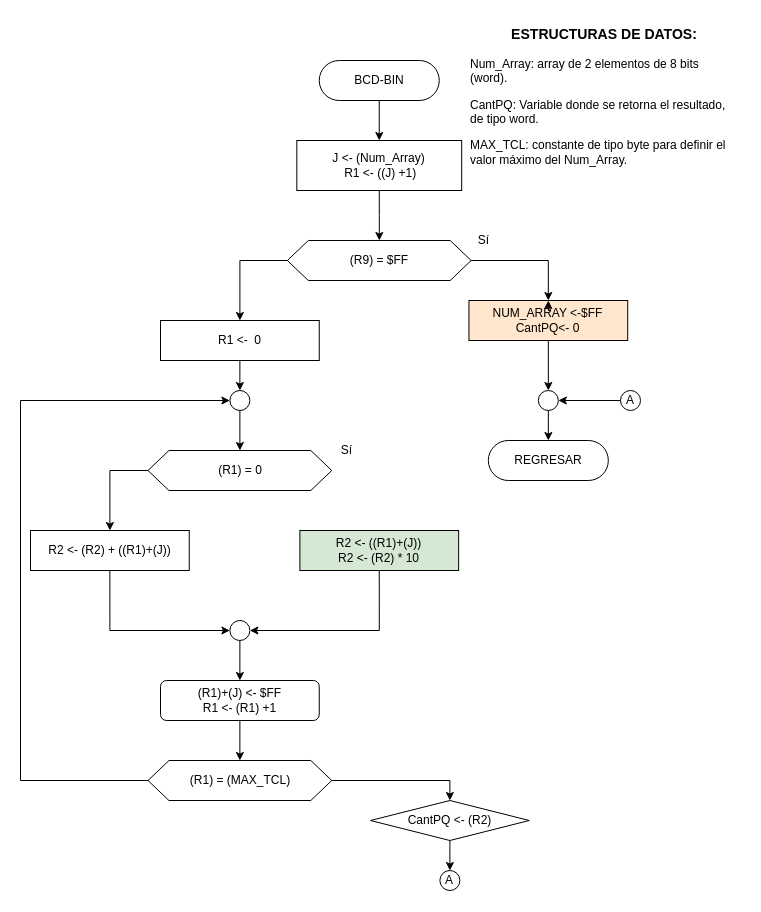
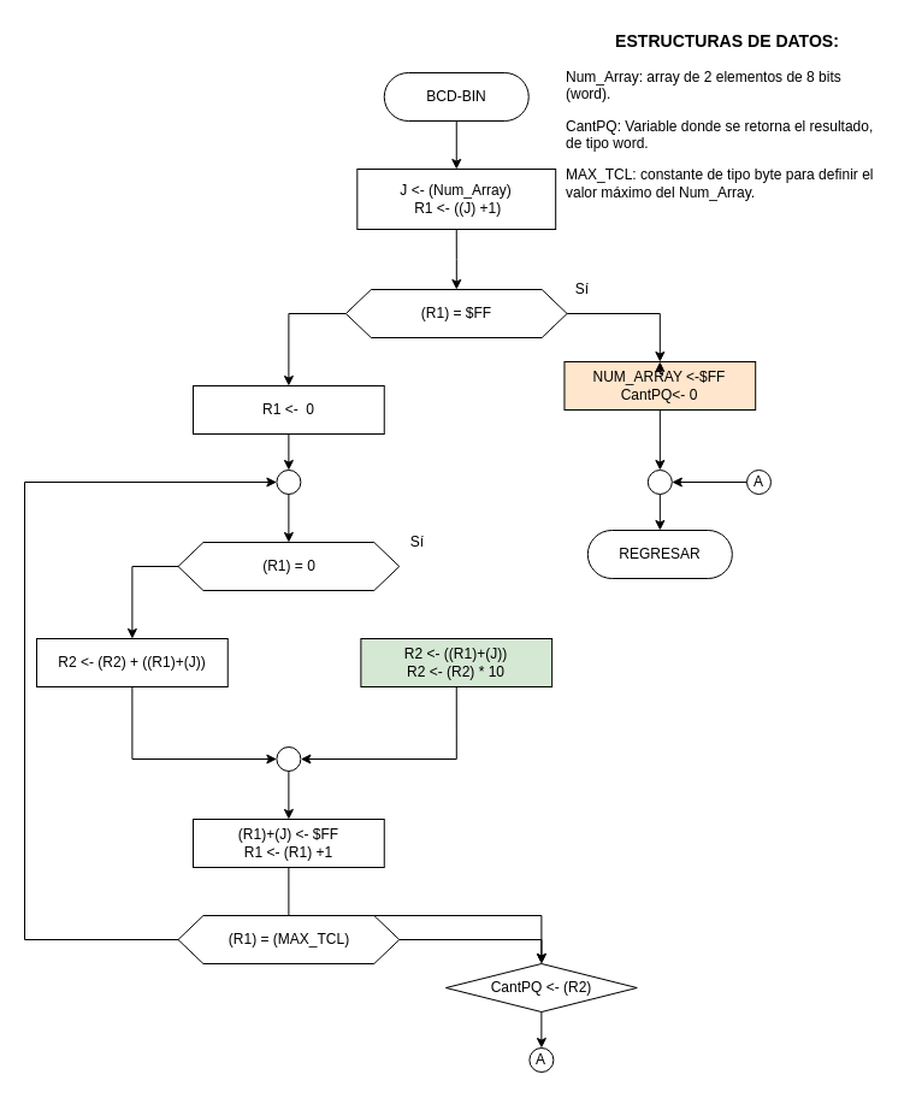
  <mxCell id="0" />
  <mxCell id="1" parent="0" />
  <mxCell id="2" style="edgeStyle=orthogonalEdgeStyle;rounded=0;orthogonalLoop=1;jettySize=auto;html=1;exitX=0.5;exitY=1;exitDx=0;exitDy=0;entryX=0.5;entryY=0;entryDx=0;entryDy=0;" parent="1" source="3" target="6" edge="1"><mxGeometry relative="1" as="geometry" /></mxCell>
  <mxCell id="3" value="BCD-BIN" style="rounded=1;whiteSpace=wrap;html=1;fontSize=12;glass=0;strokeWidth=1;shadow=0;arcSize=50;" parent="1" vertex="1"><mxGeometry x="318.75" y="60" width="120" height="40" as="geometry" /></mxCell>
  <mxCell id="4" value="&lt;h3 style=&quot;text-align: center&quot;&gt;ESTRUCTURAS DE DATOS:&lt;/h3&gt;&lt;p&gt;Num_Array: array de 2 elementos de 8 bits (word).&lt;/p&gt;&lt;p&gt;&lt;span&gt;CantPQ: Variable donde se retorna el resultado, de tipo word.&amp;nbsp;&lt;/span&gt;&lt;br&gt;&lt;/p&gt;&lt;p&gt;MAX_TCL: constante de tipo byte para definir el valor máximo del Num_Array.&lt;/p&gt;" style="text;html=1;strokeColor=none;fillColor=none;align=left;verticalAlign=middle;whiteSpace=wrap;rounded=0;" parent="1" vertex="1"><mxGeometry x="468.45" y="20" width="270" height="150" as="geometry" /></mxCell>
  <mxCell id="5" style="edgeStyle=orthogonalEdgeStyle;rounded=0;orthogonalLoop=1;jettySize=auto;html=1;exitX=0.5;exitY=1;exitDx=0;exitDy=0;" edge="1" parent="1" source="6" target="12"><mxGeometry relative="1" as="geometry" /></mxCell>
  <mxCell id="6" value="J &amp;lt;- (Num_Array)&lt;br&gt;&amp;nbsp;R1 &amp;lt;- ((J) +1)&lt;br&gt;" style="rounded=0;whiteSpace=wrap;html=1;" parent="1" vertex="1"><mxGeometry x="296.33" y="140" width="164.85" height="50" as="geometry" /></mxCell>
  <mxCell id="7" style="edgeStyle=orthogonalEdgeStyle;rounded=0;orthogonalLoop=1;jettySize=auto;html=1;exitX=0.5;exitY=1;exitDx=0;exitDy=0;entryX=0.5;entryY=0;entryDx=0;entryDy=0;" edge="1" parent="1" source="8" target="36"><mxGeometry relative="1" as="geometry" /></mxCell>
  <mxCell id="8" value="NUM_ARRAY &amp;lt;-$FF&lt;br&gt;CantPQ&amp;lt;- 0" style="rounded=0;whiteSpace=wrap;html=1;fillColor=#ffe6cc;" parent="1" vertex="1"><mxGeometry x="468.45" y="300" width="158.75" height="40" as="geometry" /></mxCell>
  <mxCell id="9" value="REGRESAR" style="rounded=1;whiteSpace=wrap;html=1;fontSize=12;glass=0;strokeWidth=1;shadow=0;arcSize=50;" parent="1" vertex="1"><mxGeometry x="487.83" y="440" width="120" height="40" as="geometry" /></mxCell>
  <mxCell id="10" style="edgeStyle=orthogonalEdgeStyle;rounded=0;orthogonalLoop=1;jettySize=auto;html=1;exitX=0;exitY=0.5;exitDx=0;exitDy=0;" edge="1" parent="1" source="12" target="15"><mxGeometry relative="1" as="geometry" /></mxCell>
  <mxCell id="11" style="edgeStyle=orthogonalEdgeStyle;rounded=0;orthogonalLoop=1;jettySize=auto;html=1;exitX=1;exitY=0.5;exitDx=0;exitDy=0;entryX=0.5;entryY=0;entryDx=0;entryDy=0;" edge="1" parent="1" source="12" target="8"><mxGeometry relative="1" as="geometry"><mxPoint x="550.01" y="290" as="targetPoint" /></mxGeometry></mxCell>
- <mxCell id="12" value="(R9) = $FF" style="shape=hexagon;perimeter=hexagonPerimeter2;whiteSpace=wrap;html=1;size=0.114;" vertex="1" parent="1"><mxGeometry x="286.87" y="240" width="183.76" height="40" as="geometry" /></mxCell>
+ <mxCell id="12" value="(R1) = $FF" style="shape=hexagon;perimeter=hexagonPerimeter2;whiteSpace=wrap;html=1;size=0.114;" vertex="1" parent="1"><mxGeometry x="286.87" y="240" width="183.76" height="40" as="geometry" /></mxCell>
  <mxCell id="13" value="Sí" style="text;html=1;align=center;verticalAlign=middle;resizable=0;points=[];autosize=1;" vertex="1" parent="1"><mxGeometry x="468.45" y="230" width="30" height="20" as="geometry" /></mxCell>
  <mxCell id="14" style="edgeStyle=orthogonalEdgeStyle;rounded=0;orthogonalLoop=1;jettySize=auto;html=1;exitX=0.5;exitY=1;exitDx=0;exitDy=0;entryX=0.5;entryY=0;entryDx=0;entryDy=0;" edge="1" parent="1" source="15" target="19"><mxGeometry relative="1" as="geometry" /></mxCell>
  <mxCell id="15" value="R1 &amp;lt;-&amp;nbsp; 0" style="rounded=0;whiteSpace=wrap;html=1;" vertex="1" parent="1"><mxGeometry x="160" y="320" width="158.75" height="40" as="geometry" /></mxCell>
  <mxCell id="16" style="edgeStyle=orthogonalEdgeStyle;rounded=0;orthogonalLoop=1;jettySize=auto;html=1;exitX=0;exitY=0.5;exitDx=0;exitDy=0;" edge="1" parent="1" source="17" target="24"><mxGeometry relative="1" as="geometry" /></mxCell>
  <mxCell id="17" value="(R1) = 0" style="shape=hexagon;perimeter=hexagonPerimeter2;whiteSpace=wrap;html=1;size=0.114;" vertex="1" parent="1"><mxGeometry x="147.5" y="450" width="183.76" height="40" as="geometry" /></mxCell>
  <mxCell id="18" style="edgeStyle=orthogonalEdgeStyle;rounded=0;orthogonalLoop=1;jettySize=auto;html=1;exitX=0.5;exitY=1;exitDx=0;exitDy=0;entryX=0.5;entryY=0;entryDx=0;entryDy=0;" edge="1" parent="1" source="19" target="17"><mxGeometry relative="1" as="geometry" /></mxCell>
  <mxCell id="19" value="" style="ellipse;whiteSpace=wrap;html=1;aspect=fixed;" vertex="1" parent="1"><mxGeometry x="229.38" y="390" width="20" height="20" as="geometry" /></mxCell>
  <mxCell id="20" value="Sí" style="text;html=1;align=center;verticalAlign=middle;resizable=0;points=[];autosize=1;" vertex="1" parent="1"><mxGeometry x="331.26" y="440" width="30" height="20" as="geometry" /></mxCell>
  <mxCell id="21" style="edgeStyle=orthogonalEdgeStyle;rounded=0;orthogonalLoop=1;jettySize=auto;html=1;exitX=0.5;exitY=1;exitDx=0;exitDy=0;entryX=1;entryY=0.5;entryDx=0;entryDy=0;" edge="1" parent="1" source="22" target="26"><mxGeometry relative="1" as="geometry" /></mxCell>
  <mxCell id="22" value="R2 &amp;lt;- ((R1)+(J))&lt;br&gt;R2 &amp;lt;- (R2) * 10" style="rounded=0;whiteSpace=wrap;html=1;fillColor=#d5e8d4;" vertex="1" parent="1"><mxGeometry x="299.38" y="530" width="158.75" height="40" as="geometry" /></mxCell>
  <mxCell id="23" style="edgeStyle=orthogonalEdgeStyle;rounded=0;orthogonalLoop=1;jettySize=auto;html=1;exitX=0.5;exitY=1;exitDx=0;exitDy=0;entryX=0;entryY=0.5;entryDx=0;entryDy=0;" edge="1" parent="1" source="24" target="26"><mxGeometry relative="1" as="geometry" /></mxCell>
  <mxCell id="24" value="&lt;span&gt;R2 &amp;lt;- (R2) + ((R1)+(J))&lt;/span&gt;" style="rounded=0;whiteSpace=wrap;html=1;" vertex="1" parent="1"><mxGeometry x="30" y="530" width="158.75" height="40" as="geometry" /></mxCell>
  <mxCell id="25" style="edgeStyle=orthogonalEdgeStyle;rounded=0;orthogonalLoop=1;jettySize=auto;html=1;exitX=0.5;exitY=1;exitDx=0;exitDy=0;" edge="1" parent="1" source="26" target="28"><mxGeometry relative="1" as="geometry" /></mxCell>
  <mxCell id="26" value="" style="ellipse;whiteSpace=wrap;html=1;aspect=fixed;" vertex="1" parent="1"><mxGeometry x="229.38" y="620" width="20" height="20" as="geometry" /></mxCell>
- <mxCell id="27" style="edgeStyle=orthogonalEdgeStyle;rounded=0;orthogonalLoop=1;jettySize=auto;html=1;exitX=0.5;exitY=1;exitDx=0;exitDy=0;" edge="1" parent="1" source="28" target="31"><mxGeometry relative="1" as="geometry" /></mxCell>
- <mxCell id="28" value="(R1)+(J) &amp;lt;- $FF&lt;br&gt;R1 &amp;lt;- (R1) +1" style="whiteSpace=wrap;html=1;rounded=1;" vertex="1" parent="1"><mxGeometry x="160.01" y="680" width="158.75" height="40" as="geometry" /></mxCell>
+ <mxCell id="27" style="edgeStyle=orthogonalEdgeStyle;rounded=0;orthogonalLoop=1;jettySize=auto;html=1;exitX=0.5;exitY=1;exitDx=0;exitDy=0;" edge="1" parent="1" source="28" target="33"><mxGeometry relative="1" as="geometry" /></mxCell>
+ <mxCell id="28" value="(R1)+(J) &amp;lt;- $FF&lt;br&gt;R1 &amp;lt;- (R1) +1" style="rounded=0;whiteSpace=wrap;html=1;" vertex="1" parent="1"><mxGeometry x="160.01" y="680" width="158.75" height="40" as="geometry" /></mxCell>
  <mxCell id="29" style="edgeStyle=orthogonalEdgeStyle;rounded=0;orthogonalLoop=1;jettySize=auto;html=1;exitX=0;exitY=0.5;exitDx=0;exitDy=0;entryX=0;entryY=0.5;entryDx=0;entryDy=0;" edge="1" parent="1" source="31" target="19"><mxGeometry relative="1" as="geometry"><Array as="points"><mxPoint x="20" y="780" /><mxPoint x="20" y="400" /></Array></mxGeometry></mxCell>
  <mxCell id="30" style="edgeStyle=orthogonalEdgeStyle;rounded=0;orthogonalLoop=1;jettySize=auto;html=1;exitX=1;exitY=0.5;exitDx=0;exitDy=0;entryX=0.5;entryY=0;entryDx=0;entryDy=0;" edge="1" parent="1" source="31" target="33"><mxGeometry relative="1" as="geometry" /></mxCell>
  <mxCell id="31" value="(R1) = (MAX_TCL)" style="shape=hexagon;perimeter=hexagonPerimeter2;whiteSpace=wrap;html=1;size=0.114;" vertex="1" parent="1"><mxGeometry x="147.5" y="760" width="183.76" height="40" as="geometry" /></mxCell>
  <mxCell id="32" style="edgeStyle=orthogonalEdgeStyle;rounded=0;orthogonalLoop=1;jettySize=auto;html=1;exitX=0.5;exitY=1;exitDx=0;exitDy=0;entryX=0.5;entryY=0;entryDx=0;entryDy=0;" edge="1" parent="1" source="33" target="39"><mxGeometry relative="1" as="geometry" /></mxCell>
  <mxCell id="33" value="CantPQ&amp;nbsp;&amp;lt;- (R2)" style="rhombus;whiteSpace=wrap;html=1;" vertex="1" parent="1"><mxGeometry x="370" y="800" width="158.75" height="40" as="geometry" /></mxCell>
  <mxCell id="34" style="edgeStyle=orthogonalEdgeStyle;rounded=0;orthogonalLoop=1;jettySize=auto;html=1;exitX=0.5;exitY=1;exitDx=0;exitDy=0;entryX=0.5;entryY=0;entryDx=0;entryDy=0;" edge="1" parent="1" target="8"><mxGeometry relative="1" as="geometry"><mxPoint x="550.01" y="310" as="sourcePoint" /></mxGeometry></mxCell>
  <mxCell id="35" style="edgeStyle=orthogonalEdgeStyle;rounded=0;orthogonalLoop=1;jettySize=auto;html=1;exitX=0.5;exitY=1;exitDx=0;exitDy=0;entryX=0.5;entryY=0;entryDx=0;entryDy=0;" edge="1" parent="1" source="36" target="9"><mxGeometry relative="1" as="geometry" /></mxCell>
  <mxCell id="36" value="" style="ellipse;whiteSpace=wrap;html=1;aspect=fixed;" vertex="1" parent="1"><mxGeometry x="537.83" y="390" width="20" height="20" as="geometry" /></mxCell>
  <mxCell id="37" value="" style="edgeStyle=orthogonalEdgeStyle;rounded=0;orthogonalLoop=1;jettySize=auto;html=1;" edge="1" parent="1" source="38" target="36"><mxGeometry relative="1" as="geometry" /></mxCell>
  <mxCell id="38" value="A" style="ellipse;whiteSpace=wrap;html=1;aspect=fixed;" vertex="1" parent="1"><mxGeometry x="620" y="390" width="20" height="20" as="geometry" /></mxCell>
  <mxCell id="39" value="A" style="ellipse;whiteSpace=wrap;html=1;aspect=fixed;" vertex="1" parent="1"><mxGeometry x="439.38" y="870" width="20" height="20" as="geometry" /></mxCell>
